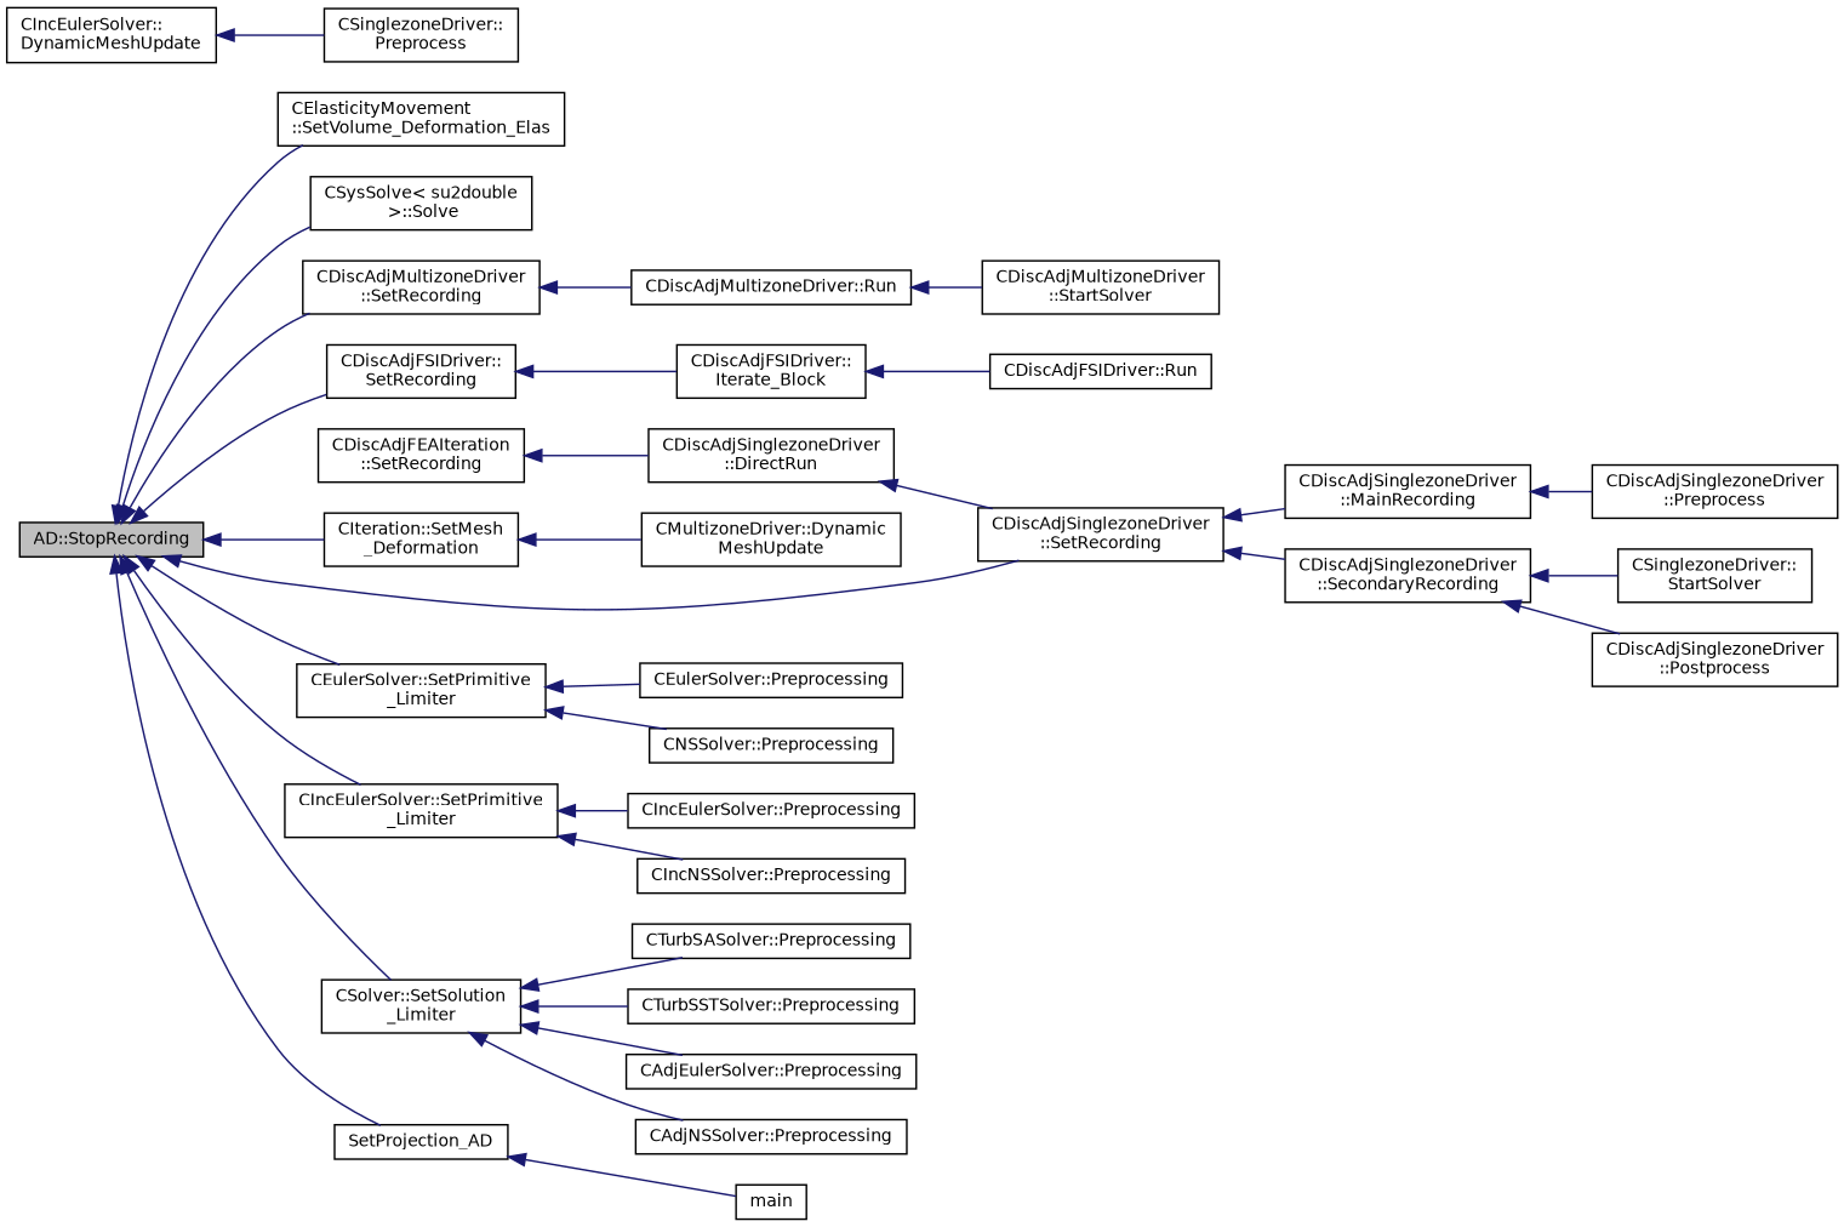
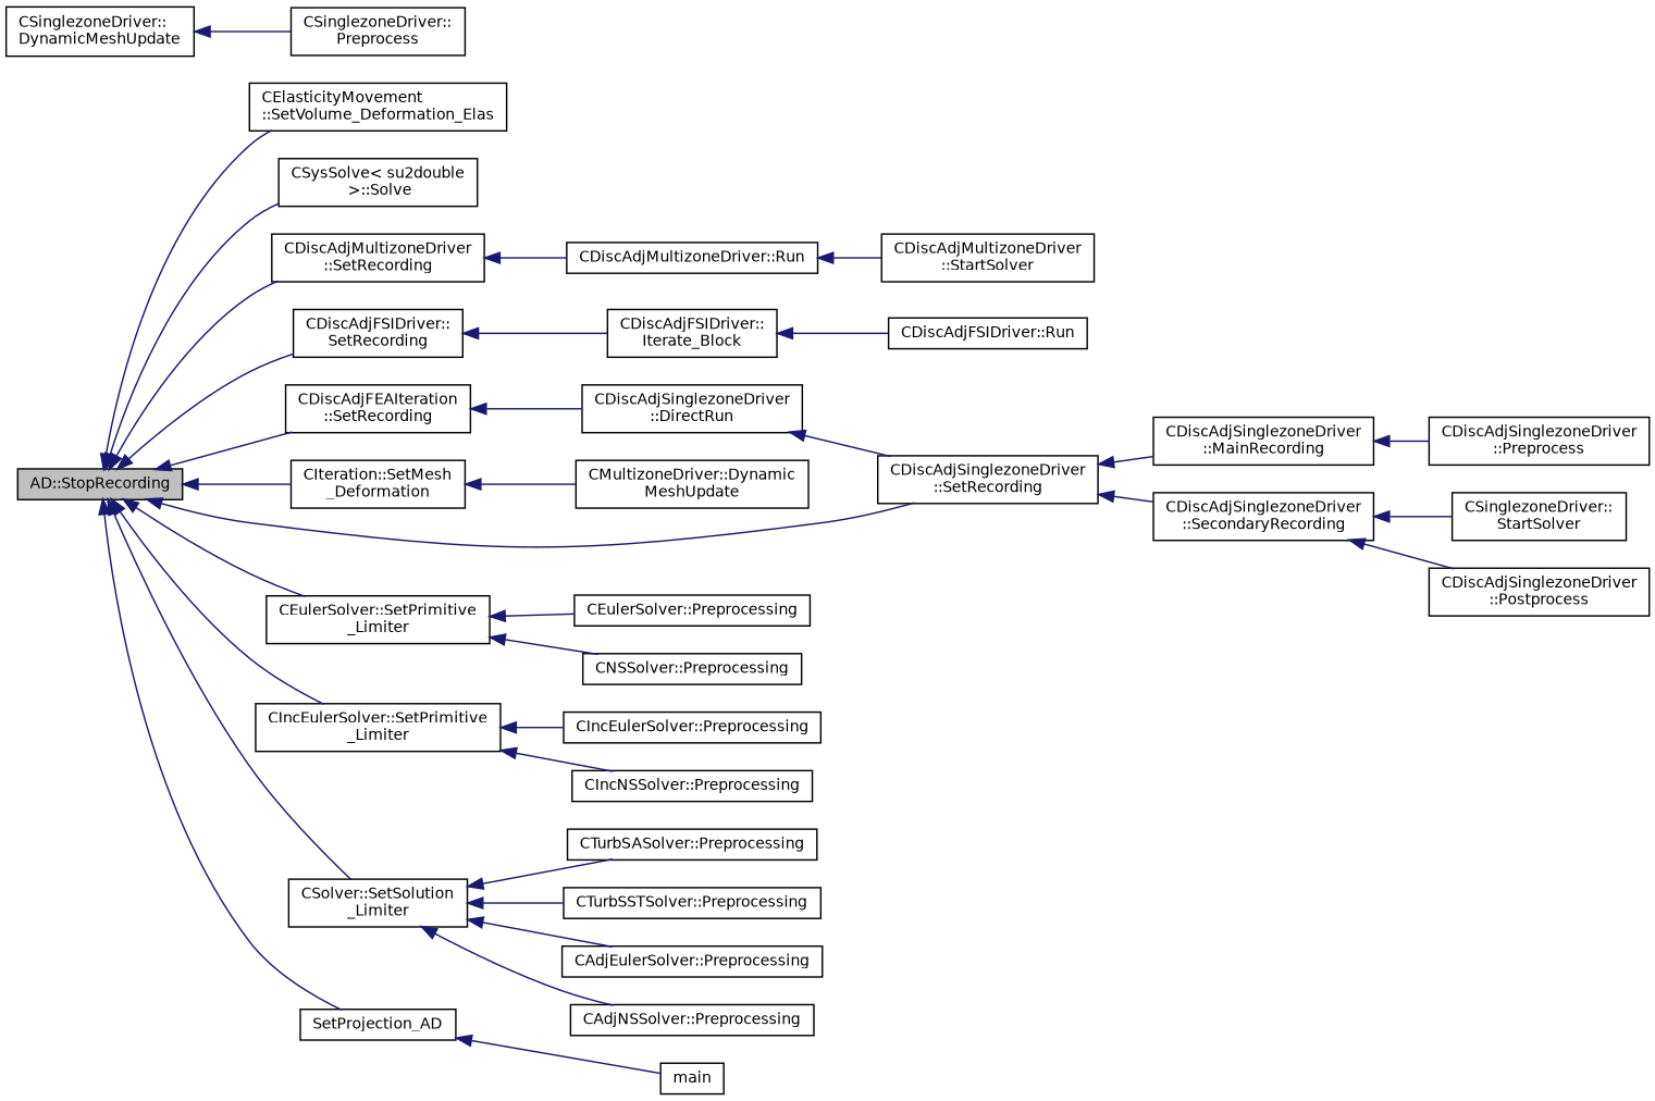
  digraph {
    rankdir=LR
    node [color=black fillcolor=white fontname=Helvetica fontsize=10 shape=record style=filled]
    edge [color=midnightblue dir=back fontname=Helvetica fontsize=10 labelfontname=Helvetica labelfontsize=10 style=solid]
    n1 [fillcolor=grey75 fontcolor=black height=0.2 label="AD::StopRecording" width=0.4]
    n2 [height=0.2 label="CElasticityMovement\l::SetVolume_Deformation_Elas" width=0.4]
    n3 [height=0.2 label="CSysSolve\< su2double\l \>::Solve" width=0.4]
    n4 [height=0.2 label="CDiscAdjMultizoneDriver\l::SetRecording" width=0.4]
    n5 [height=0.2 label="CDiscAdjSinglezoneDriver\l::SetRecording" width=0.4]
    n6 [height=0.2 label="CDiscAdjFSIDriver::\lSetRecording" width=0.4]
    n7 [height=0.2 label="CIteration::SetMesh\l_Deformation" width=0.4]
    n8 [height=0.2 label="CDiscAdjFEAIteration\l::SetRecording" width=0.4]
    n9 [height=0.2 label="CEulerSolver::SetPrimitive\l_Limiter" width=0.4]
    n10 [height=0.2 label="CIncEulerSolver::SetPrimitive\l_Limiter" width=0.4]
    n11 [height=0.2 label="CSolver::SetSolution\l_Limiter" width=0.4]
    n12 [height=0.2 label=SetProjection_AD width=0.4]
    n13 [height=0.2 label="CDiscAdjMultizoneDriver::Run" width=0.4]
    n14 [height=0.2 label="CDiscAdjSinglezoneDriver\l::MainRecording" width=0.4]
    n15 [height=0.2 label="CDiscAdjSinglezoneDriver\l::SecondaryRecording" width=0.4]
    n16 [height=0.2 label="CDiscAdjFSIDriver::\lIterate_Block" width=0.4]
    n17 [height=0.2 label="CMultizoneDriver::Dynamic\lMeshUpdate" width=0.4]
    n18 [height=0.2 label="CDiscAdjSinglezoneDriver\l::DirectRun" width=0.4]
    n19 [height=0.2 label="CEulerSolver::Preprocessing" width=0.4]
    n20 [height=0.2 label="CNSSolver::Preprocessing" width=0.4]
    n21 [height=0.2 label="CIncEulerSolver::Preprocessing" width=0.4]
    n22 [height=0.2 label="CIncNSSolver::Preprocessing" width=0.4]
    n23 [height=0.2 label="CAdjEulerSolver::Preprocessing" width=0.4]
    n24 [height=0.2 label="CAdjNSSolver::Preprocessing" width=0.4]
    n25 [height=0.2 label="CTurbSASolver::Preprocessing" width=0.4]
    n26 [height=0.2 label="CTurbSSTSolver::Preprocessing" width=0.4]
    n27 [height=0.2 label=main width=0.4]
    n28 [height=0.2 label="CDiscAdjMultizoneDriver\l::StartSolver" width=0.4]
    n29 [height=0.2 label="CDiscAdjSinglezoneDriver\l::Preprocess" width=0.4]
    n30 [height=0.2 label="CDiscAdjSinglezoneDriver\l::Postprocess" width=0.4]
    n31 [height=0.2 label="CSinglezoneDriver::\lStartSolver" width=0.4]
    n32 [height=0.2 label="CDiscAdjFSIDriver::Run" width=0.4]
-   n33 [height=0.2 label="CIncEulerSolver::\lDynamicMeshUpdate" width=0.4]
+   n33 [height=0.2 label="CSinglezoneDriver::\lDynamicMeshUpdate" width=0.4]
    n34 [height=0.2 label="CSinglezoneDriver::\lPreprocess" width=0.4]
    n1 -> n2
    n1 -> n3
    n1 -> n4
    n1 -> n5
    n1 -> n6
    n1 -> n7
+   n1 -> n8
    n1 -> n9
    n1 -> n10
    n1 -> n11
    n1 -> n12
    n4 -> n13
    n5 -> n14
    n5 -> n15
    n6 -> n16
    n7 -> n17
    n8 -> n18
    n9 -> n19
    n9 -> n20
    n10 -> n21
    n10 -> n22
    n11 -> n23
    n11 -> n24
    n11 -> n25
    n11 -> n26
    n12 -> n27
    n13 -> n28
    n14 -> n29
    n15 -> n30
    n15 -> n31
    n16 -> n32
    n18 -> n5
    n33 -> n34
  }
